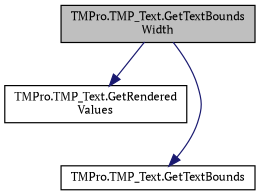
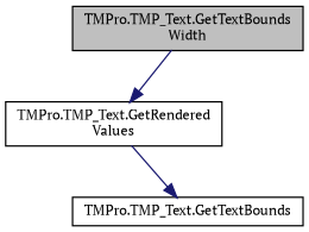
  digraph {
    fontname="PT Serif"
    rankdir=TB
    node [color=black fillcolor=white fontname="PT Serif" fontsize=10 shape=record style=filled]
    edge [color=midnightblue fontname="PT Serif" fontsize=10 labelfontname=Helvetica labelfontsize=10 style=solid]
    n1 [fillcolor=grey75 fontcolor=black height=0.2 label="TMPro.TMP_Text.GetTextBounds\lWidth" width=0.4]
    n2 [height=0.2 label="TMPro.TMP_Text.GetRendered\lValues" width=0.4]
    n3 [height=0.2 label="TMPro.TMP_Text.GetTextBounds" width=0.4]
    n1 -> n2
-   n1 -> n3
+   n2 -> n3
  }
